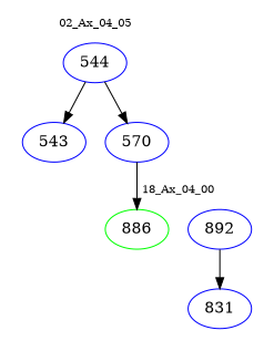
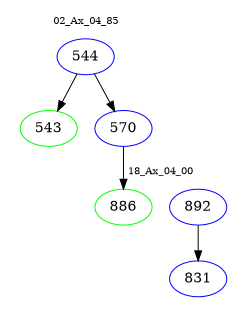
  digraph {
    node [color=blue]
    edge [color=black]
    n1 [label=544]
-   n2 [label=543]
+   n2 [color=green label=543]
    n3 [label=570]
    n4 [label=892]
    n5 [color=green label=886]
    n6 [label=831]
    subgraph cluster_1 {
      color=white
      fontsize=10
-     label="02_Ax_04_05"
+     label="02_Ax_04_85"
      n1
      n2
      n3
    }
    subgraph cluster_2 {
      color=white
      fontsize=10
      label="18_Ax_04_00"
      n4
      n5
      n6
    }
    n1 -> n2
    n1 -> n3
    n3 -> n5
    n4 -> n6
  }
